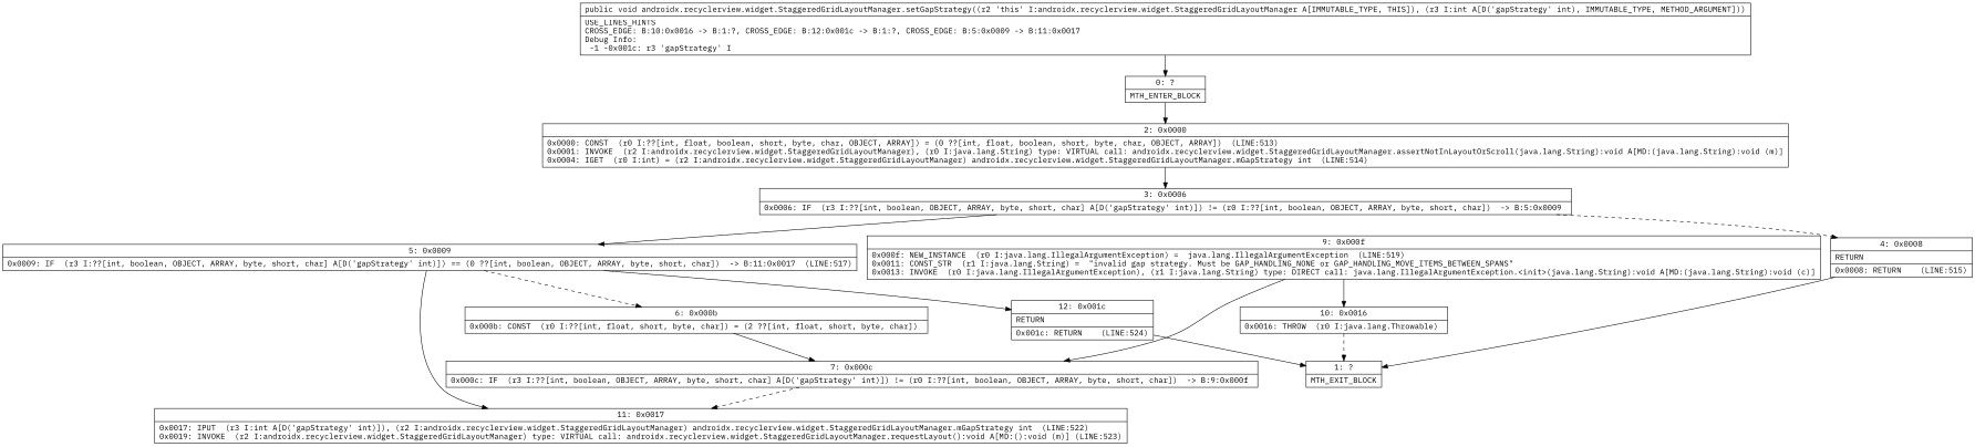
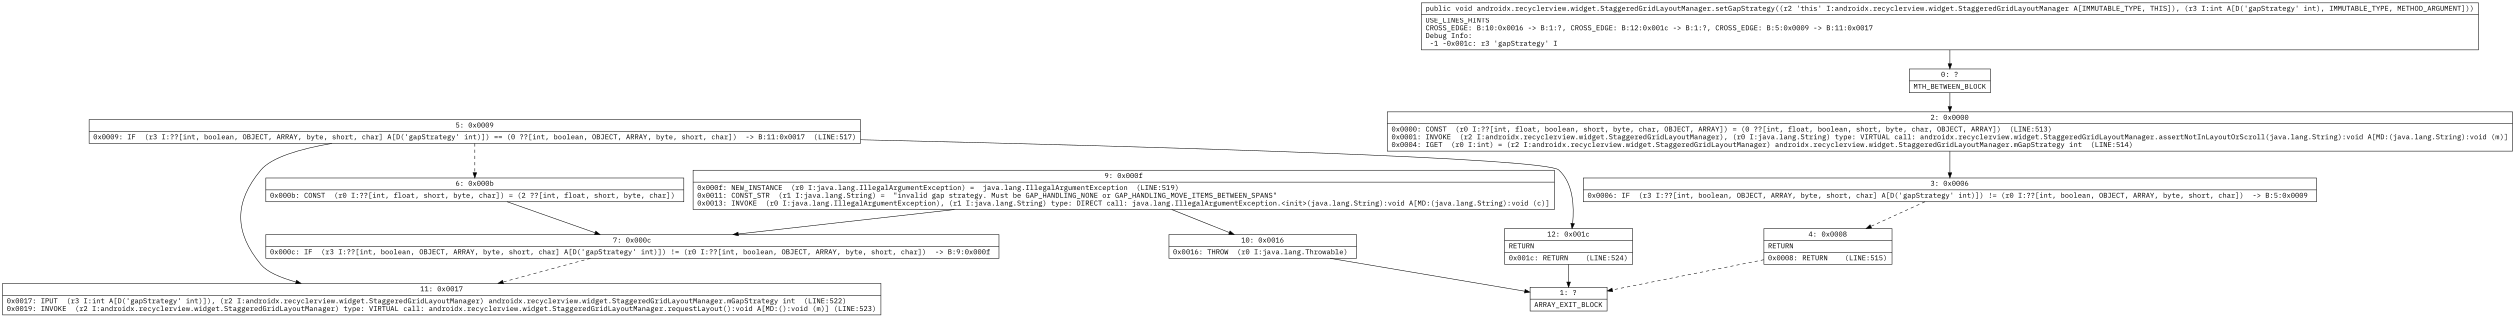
  digraph {
    fontname="IBM Plex Mono"
    node [fontname="IBM Plex Mono" shape=record]
    edge [fontname="IBM Plex Mono"]
-   n1 [label="{0\:\ ?|MTH_ENTER_BLOCK\l}"]
+   n1 [label="{0\:\ ?|MTH_BETWEEN_BLOCK\l}"]
    n2 [label="{2\:\ 0x0000|0x0000: CONST  (r0 I:??[int, float, boolean, short, byte, char, OBJECT, ARRAY]) = (0 ??[int, float, boolean, short, byte, char, OBJECT, ARRAY])  (LINE:513)\l0x0001: INVOKE  (r2 I:androidx.recyclerview.widget.StaggeredGridLayoutManager), (r0 I:java.lang.String) type: VIRTUAL call: androidx.recyclerview.widget.StaggeredGridLayoutManager.assertNotInLayoutOrScroll(java.lang.String):void A[MD:(java.lang.String):void (m)]\l0x0004: IGET  (r0 I:int) = (r2 I:androidx.recyclerview.widget.StaggeredGridLayoutManager) androidx.recyclerview.widget.StaggeredGridLayoutManager.mGapStrategy int  (LINE:514)\l}"]
    n3 [label="{3\:\ 0x0006|0x0006: IF  (r3 I:??[int, boolean, OBJECT, ARRAY, byte, short, char] A[D('gapStrategy' int)]) != (r0 I:??[int, boolean, OBJECT, ARRAY, byte, short, char])  \-\> B:5:0x0009 \l}"]
    n4 [label="{4\:\ 0x0008|RETURN\l|0x0008: RETURN    (LINE:515)\l}"]
    n5 [label="{5\:\ 0x0009|0x0009: IF  (r3 I:??[int, boolean, OBJECT, ARRAY, byte, short, char] A[D('gapStrategy' int)]) == (0 ??[int, boolean, OBJECT, ARRAY, byte, short, char])  \-\> B:11:0x0017  (LINE:517)\l}"]
-   n6 [label="{1\:\ ?|MTH_EXIT_BLOCK\l}"]
+   n6 [label="{1\:\ ?|ARRAY_EXIT_BLOCK\l}"]
    n7 [label="{6\:\ 0x000b|0x000b: CONST  (r0 I:??[int, float, short, byte, char]) = (2 ??[int, float, short, byte, char]) \l}"]
    n8 [label="{11\:\ 0x0017|0x0017: IPUT  (r3 I:int A[D('gapStrategy' int)]), (r2 I:androidx.recyclerview.widget.StaggeredGridLayoutManager) androidx.recyclerview.widget.StaggeredGridLayoutManager.mGapStrategy int  (LINE:522)\l0x0019: INVOKE  (r2 I:androidx.recyclerview.widget.StaggeredGridLayoutManager) type: VIRTUAL call: androidx.recyclerview.widget.StaggeredGridLayoutManager.requestLayout():void A[MD:():void (m)] (LINE:523)\l}"]
    n9 [label="{12\:\ 0x001c|RETURN\l|0x001c: RETURN    (LINE:524)\l}"]
    n10 [label="{7\:\ 0x000c|0x000c: IF  (r3 I:??[int, boolean, OBJECT, ARRAY, byte, short, char] A[D('gapStrategy' int)]) != (r0 I:??[int, boolean, OBJECT, ARRAY, byte, short, char])  \-\> B:9:0x000f \l}"]
    n11 [label="{9\:\ 0x000f|0x000f: NEW_INSTANCE  (r0 I:java.lang.IllegalArgumentException) =  java.lang.IllegalArgumentException  (LINE:519)\l0x0011: CONST_STR  (r1 I:java.lang.String) =  \"invalid gap strategy. Must be GAP_HANDLING_NONE or GAP_HANDLING_MOVE_ITEMS_BETWEEN_SPANS\" \l0x0013: INVOKE  (r0 I:java.lang.IllegalArgumentException), (r1 I:java.lang.String) type: DIRECT call: java.lang.IllegalArgumentException.\<init\>(java.lang.String):void A[MD:(java.lang.String):void (c)]\l}"]
    n12 [label="{10\:\ 0x0016|0x0016: THROW  (r0 I:java.lang.Throwable) \l}"]
    n13 [label="{public void androidx.recyclerview.widget.StaggeredGridLayoutManager.setGapStrategy((r2 'this' I:androidx.recyclerview.widget.StaggeredGridLayoutManager A[IMMUTABLE_TYPE, THIS]), (r3 I:int A[D('gapStrategy' int), IMMUTABLE_TYPE, METHOD_ARGUMENT]))  | USE_LINES_HINTS\lCROSS_EDGE: B:10:0x0016 \-\> B:1:?, CROSS_EDGE: B:12:0x001c \-\> B:1:?, CROSS_EDGE: B:5:0x0009 \-\> B:11:0x0017\lDebug Info:\l  \-1 \-0x001c: r3 'gapStrategy' I\l}"]
    n1 -> n2
    n2 -> n3
    n3 -> n4 [style=dashed]
-   n3 -> n5
-   n4 -> n6
+   n4 -> n6 [style=dashed]
    n5 -> n7 [style=dashed]
    n5 -> n8
    n5 -> n9
    n7 -> n10
    n9 -> n6
    n10 -> n8 [style=dashed]
    n11 -> n10
    n11 -> n12
-   n12 -> n6 [style=dashed]
+   n12 -> n6
    n13 -> n1
  }
